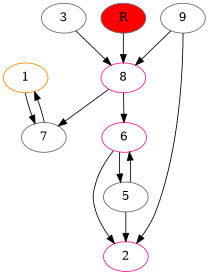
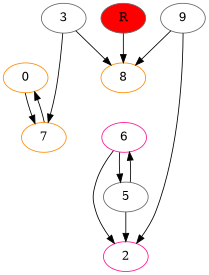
  digraph {
    node [color=gray40]
-   1 [color=darkorange]
-   7
-   8 [color=deeppink]
+   1 [color=darkorange label=0]
+   7 [color=darkorange]
+   8 [color=darkorange]
    3
    6 [color=deeppink]
    n6 [label=9]
    2 [color=deeppink]
    5
    R [fillcolor="#ff0000" style=filled]
    1 -> 7
    7 -> 1
-   8 -> 7
-   8 -> 6
+   3 -> 7
    3 -> 8
    6 -> 2
    6 -> 5
    n6 -> 8
    n6 -> 2
    5 -> 6
    5 -> 2
    R -> 8
  }
